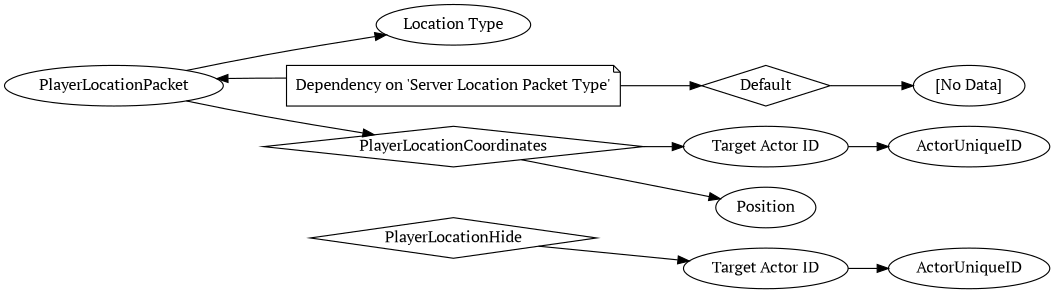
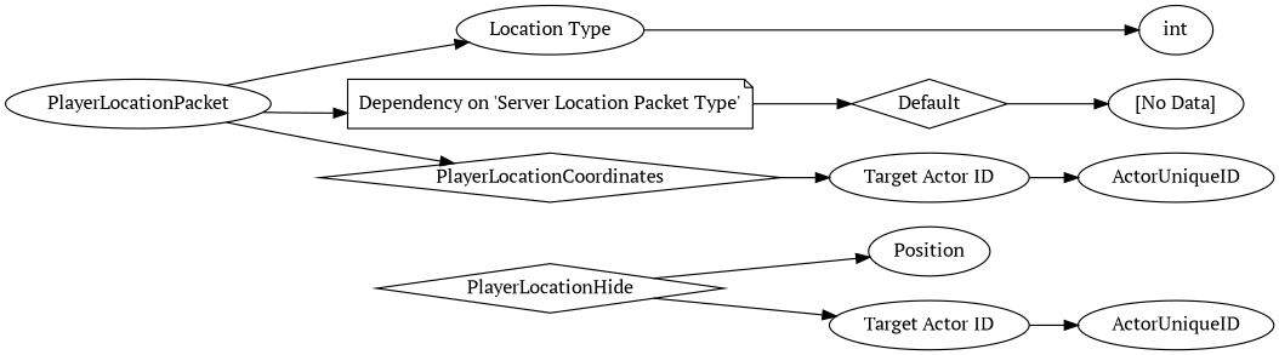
  digraph {
    fontname="PT Serif"
    rankdir=LR
    node [fontname="PT Serif"]
    edge [fontname="PT Serif"]
+   n1 [label=int]
    n2 [label=ActorUniqueID]
    n3 [label=ActorUniqueID]
    n4 [label="[No Data]"]
    n5 [label=PlayerLocationPacket]
    n6 [label="Location Type"]
    n7 [label="Dependency on 'Server Location Packet Type'" shape=note]
    n8 [label=PlayerLocationCoordinates shape=diamond]
    n9 [label=Default shape=diamond]
    n10 [label="Target Actor ID"]
    n11 [label=Position]
    n12 [label=PlayerLocationHide shape=diamond]
    n13 [label="Target Actor ID"]
    subgraph sub_1 {
      rank=max
+     n1
      n2
      n3
      n4
    }
    n5 -> n6
-   n7 -> n5
+   n5 -> n7
    n5 -> n8
+   n6 -> n1
    n7 -> n9
    n8 -> n10
-   n8 -> n11
+   n12 -> n11
    n9 -> n4
    n10 -> n2
    n12 -> n13
    n13 -> n3
  }
